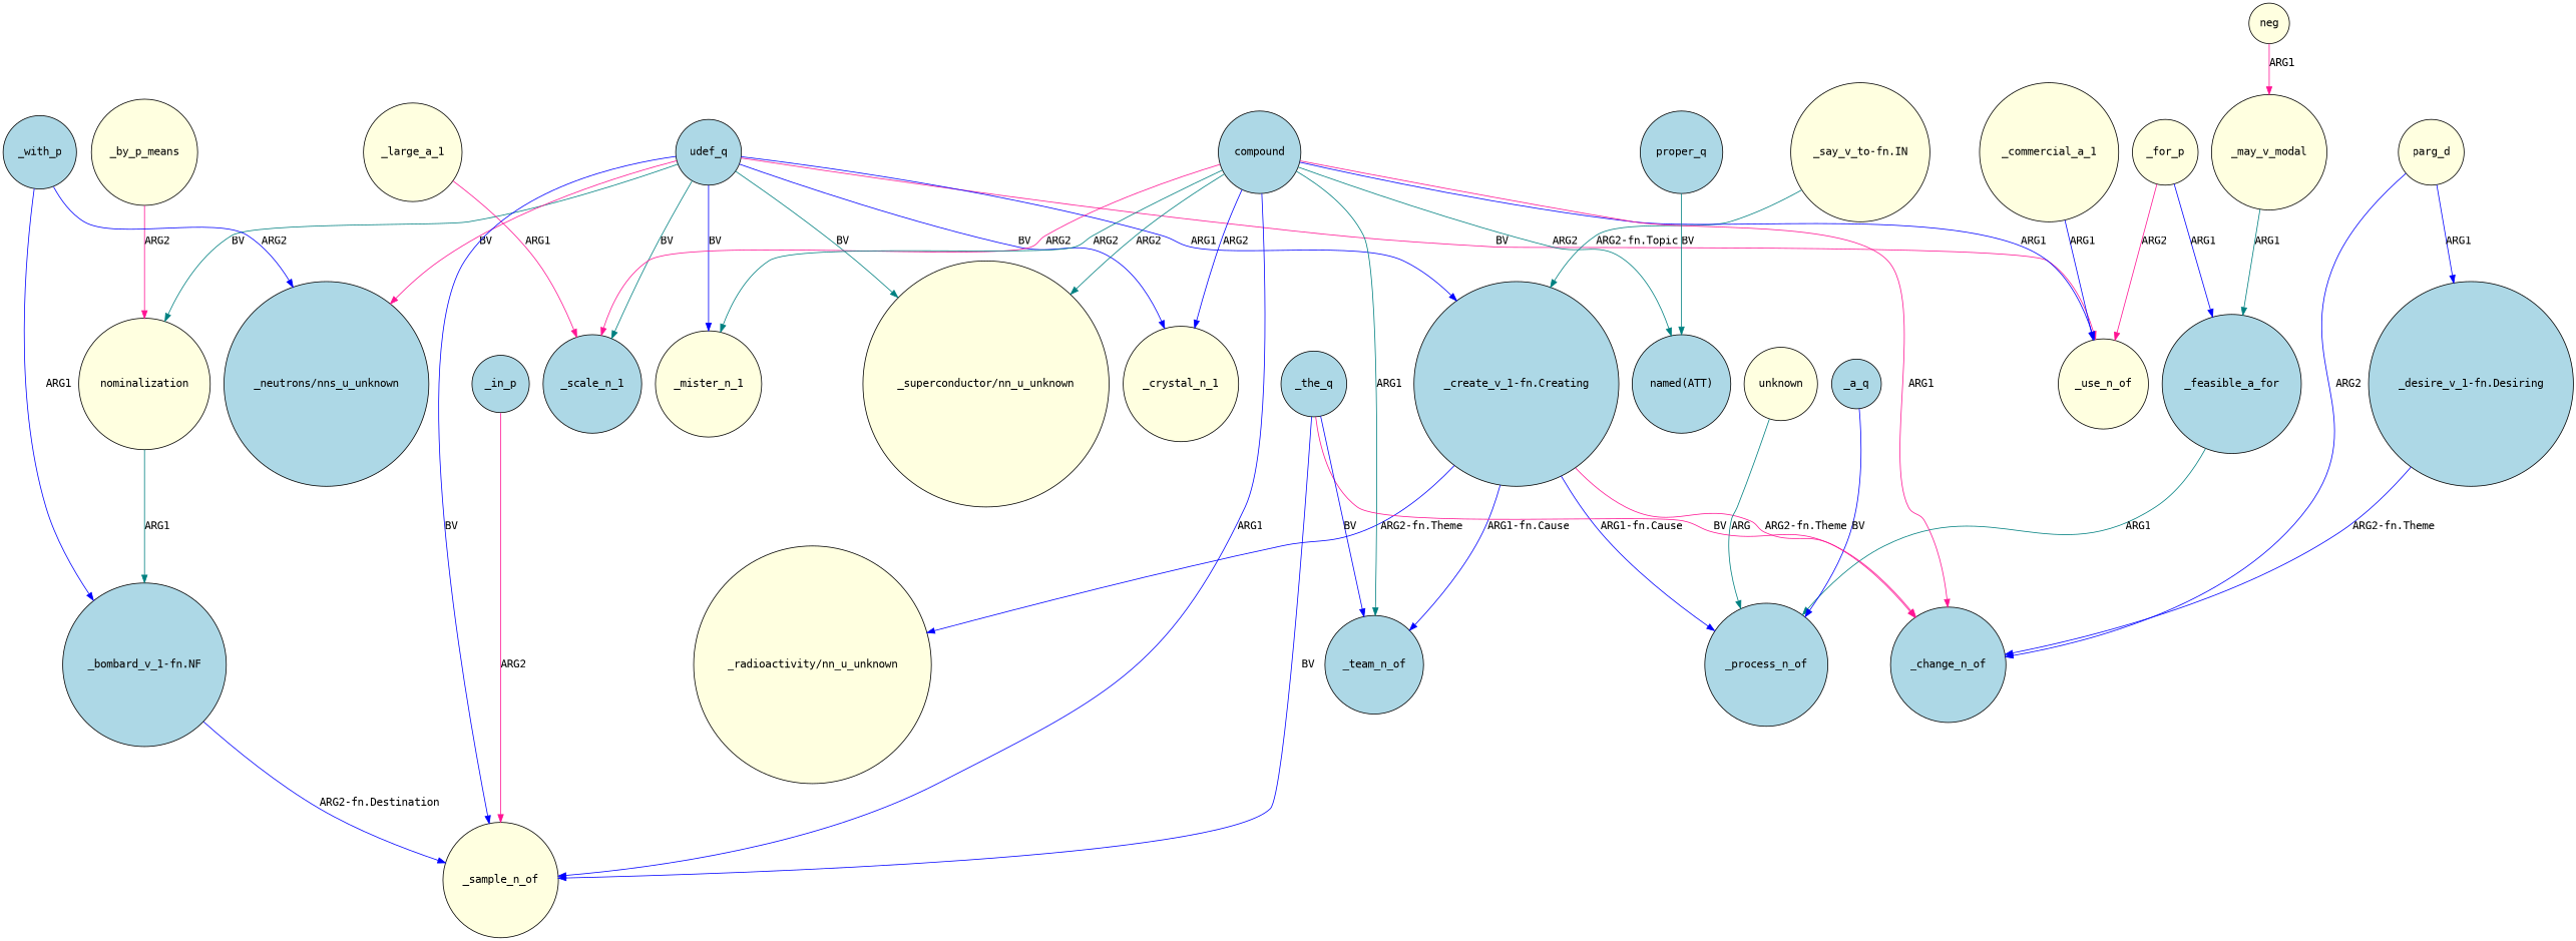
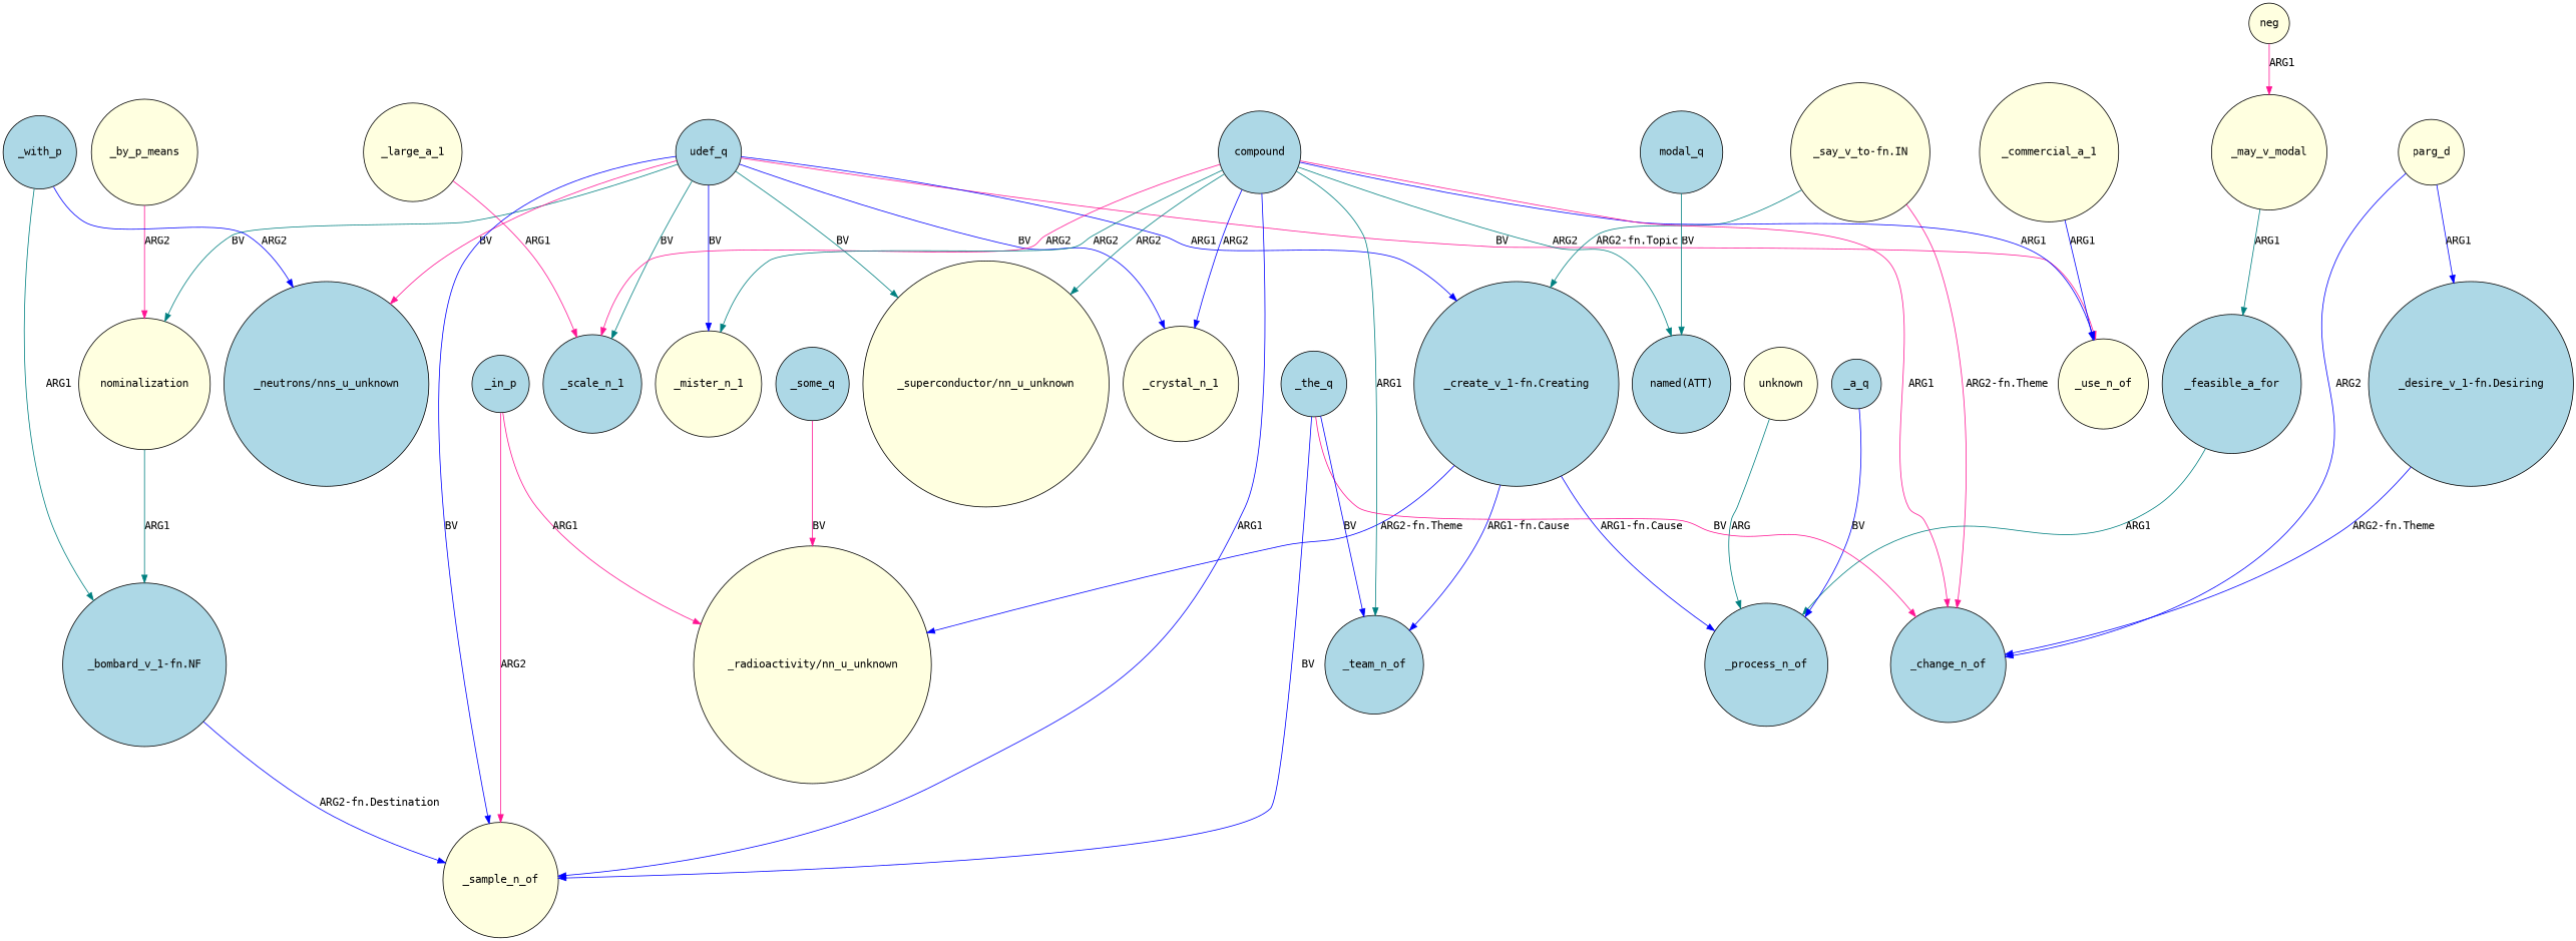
  digraph {
    fontname="DejaVu Sans Mono"
    node [fillcolor=lightblue fontname="DejaVu Sans Mono" shape=circle style=filled]
    edge [color=blue fontname="DejaVu Sans Mono"]
    _crystal_n_1 [fillcolor=lightyellow]
    udef_q
    nominalization [fillcolor=lightyellow]
    _scale_n_1
    _use_n_of [fillcolor=lightyellow]
    _mister_n_1 [fillcolor=lightyellow]
    "_neutrons/nns_u_unknown"
    _sample_n_of [fillcolor=lightyellow]
    "_superconductor/nn_u_unknown" [fillcolor=lightyellow]
    "_create_v_1-fn.Creating"
    "_bombard_v_1-fn.NF"
    "_say_v_to-fn.IN" [fillcolor=lightyellow]
    _change_n_of
    _process_n_of
    _team_n_of
    "_radioactivity/nn_u_unknown" [fillcolor=lightyellow]
    parg_d [fillcolor=lightyellow]
    "_desire_v_1-fn.Desiring"
    _feasible_a_for
    compound
    "named(ATT)"
    _by_p_means [fillcolor=lightyellow]
    unknown [fillcolor=lightyellow]
-   _for_p [fillcolor=lightyellow]
+   _some_q
    _with_p
    neg [fillcolor=lightyellow]
    _may_v_modal [fillcolor=lightyellow]
    _large_a_1 [fillcolor=lightyellow]
    _in_p
-   proper_q
+   proper_q [label=modal_q]
    _a_q
    _the_q
    _commercial_a_1 [fillcolor=lightyellow]
    udef_q -> _crystal_n_1 [label=BV]
    udef_q -> nominalization [color=teal label=BV]
    udef_q -> _scale_n_1 [color=teal label=BV]
    udef_q -> _use_n_of [color=deeppink label=BV]
    udef_q -> _mister_n_1 [label=BV]
    udef_q -> "_neutrons/nns_u_unknown" [color=deeppink label=BV]
    udef_q -> _sample_n_of [label=BV]
    udef_q -> "_superconductor/nn_u_unknown" [color=teal label=BV]
    udef_q -> "_create_v_1-fn.Creating" [label=ARG1]
    nominalization -> "_bombard_v_1-fn.NF" [color=teal label=ARG1]
-   "_create_v_1-fn.Creating" -> _change_n_of [color=deeppink label="ARG2-fn.Theme"]
+   "_say_v_to-fn.IN" -> _change_n_of [color=deeppink label="ARG2-fn.Theme"]
    "_create_v_1-fn.Creating" -> _process_n_of [label="ARG1-fn.Cause"]
    "_create_v_1-fn.Creating" -> _team_n_of [label="ARG1-fn.Cause"]
    "_create_v_1-fn.Creating" -> "_radioactivity/nn_u_unknown" [label="ARG2-fn.Theme"]
    "_bombard_v_1-fn.NF" -> _sample_n_of [label="ARG2-fn.Destination"]
    "_say_v_to-fn.IN" -> "_create_v_1-fn.Creating" [color=teal label="ARG2-fn.Topic"]
    parg_d -> _change_n_of [label=ARG2]
    parg_d -> "_desire_v_1-fn.Desiring" [label=ARG1]
    "_desire_v_1-fn.Desiring" -> _change_n_of [label="ARG2-fn.Theme"]
    _feasible_a_for -> _process_n_of [color=teal label=ARG1]
    compound -> _crystal_n_1 [label=ARG2]
    compound -> _scale_n_1 [color=deeppink label=ARG2]
    compound -> _use_n_of [label=ARG1]
    compound -> _mister_n_1 [color=teal label=ARG2]
    compound -> _sample_n_of [label=ARG1]
    compound -> "_superconductor/nn_u_unknown" [color=teal label=ARG2]
    compound -> _change_n_of [color=deeppink label=ARG1]
    compound -> _team_n_of [color=teal label=ARG1]
    compound -> "named(ATT)" [color=teal label=ARG2]
    _by_p_means -> nominalization [color=deeppink label=ARG2]
    unknown -> _process_n_of [color=teal label=ARG]
-   _for_p -> _use_n_of [color=deeppink label=ARG2]
-   _for_p -> _feasible_a_for [label=ARG1]
+   _some_q -> "_radioactivity/nn_u_unknown" [color=deeppink label=BV]
    _with_p -> "_neutrons/nns_u_unknown" [label=ARG2]
-   _with_p -> "_bombard_v_1-fn.NF" [label=ARG1]
+   _with_p -> "_bombard_v_1-fn.NF" [color=teal label=ARG1]
    neg -> _may_v_modal [color=deeppink label=ARG1]
    _may_v_modal -> _feasible_a_for [color=teal label=ARG1]
    _large_a_1 -> _scale_n_1 [color=deeppink label=ARG1]
    _in_p -> _sample_n_of [color=deeppink label=ARG2]
+   _in_p -> "_radioactivity/nn_u_unknown" [color=deeppink label=ARG1]
    proper_q -> "named(ATT)" [color=teal label=BV]
    _a_q -> _process_n_of [label=BV]
    _the_q -> _sample_n_of [label=BV]
    _the_q -> _change_n_of [color=deeppink label=BV]
    _the_q -> _team_n_of [label=BV]
    _commercial_a_1 -> _use_n_of [label=ARG1]
  }
